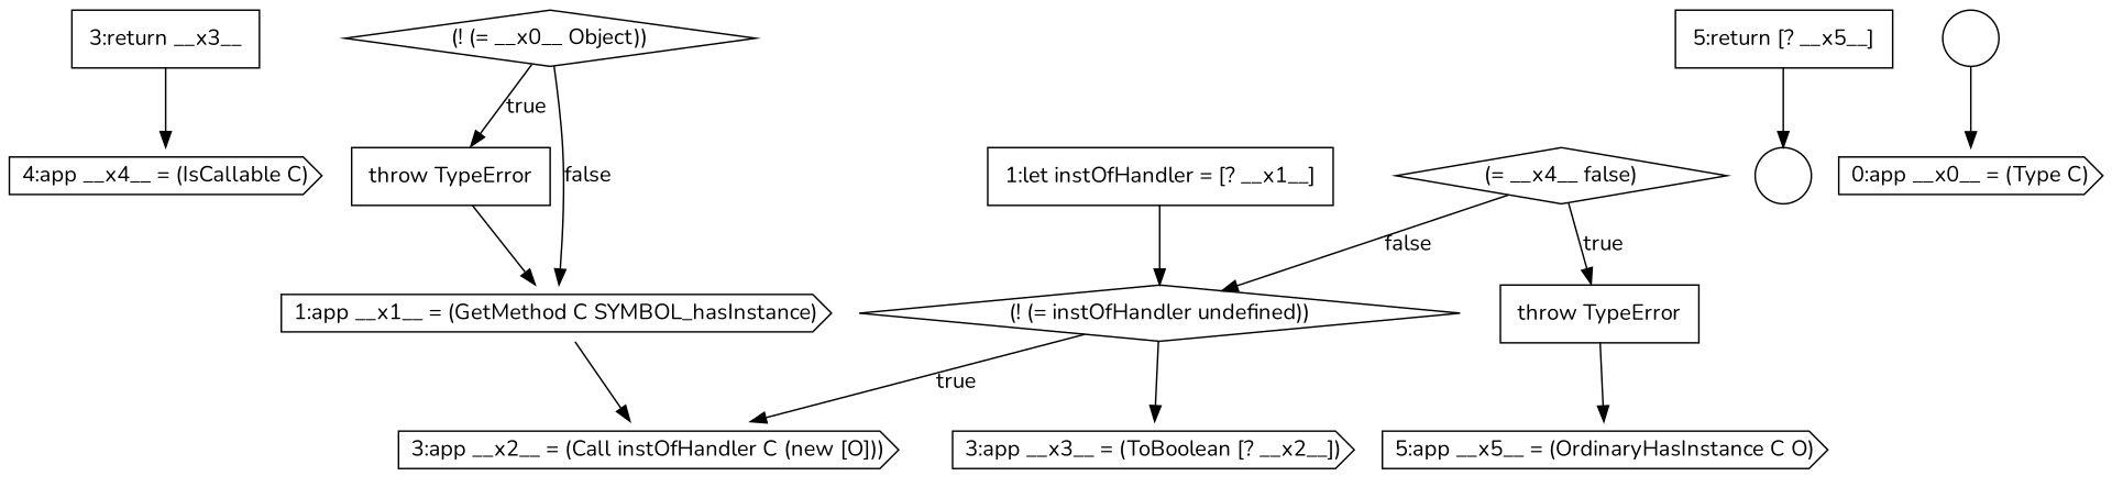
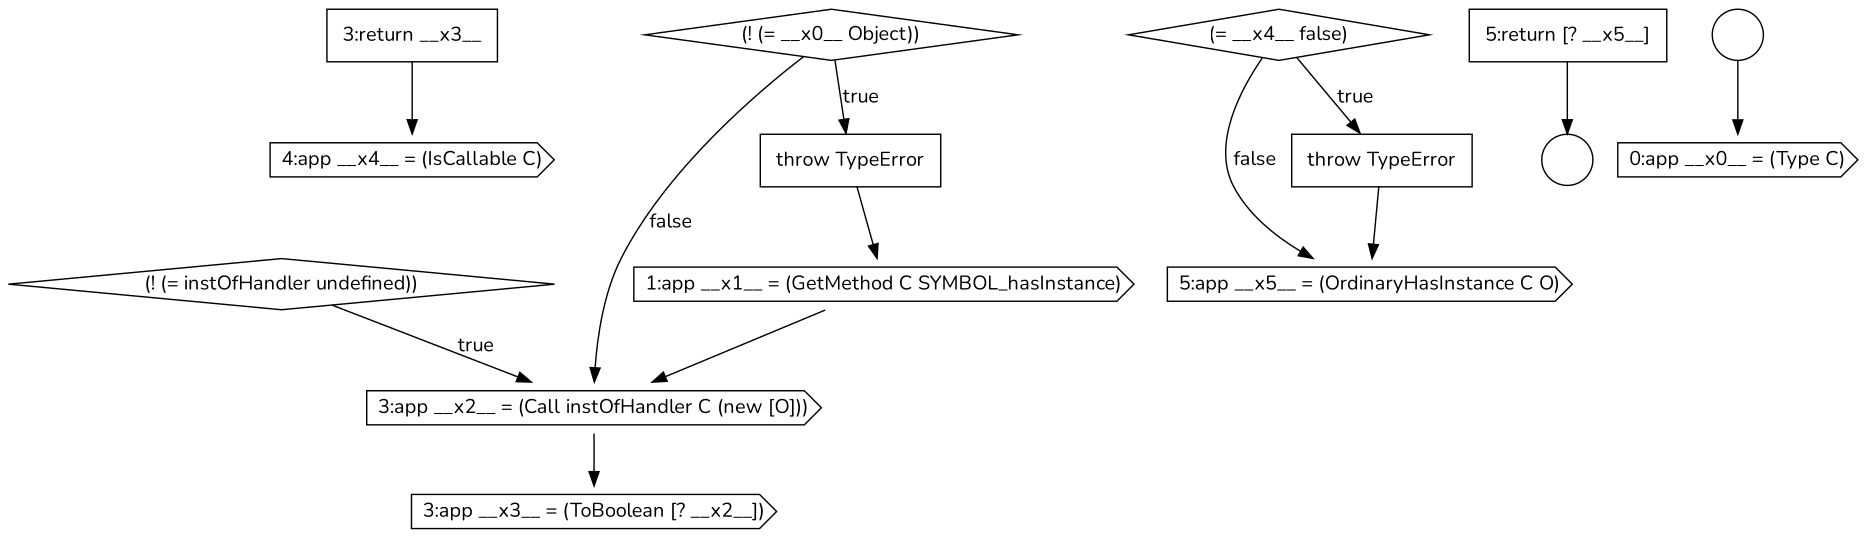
  digraph {
    fontname=Nunito
    node [color=black fillcolor=white fontname=Nunito shape=cds style=filled]
    edge [color=black fontname=Nunito]
    n1 [label=<<font color="black">     <table border="0" cellborder="1" cellspacing="0" cellpadding="10">       <tr><td align="left">3:return __x3__</td></tr>     </table>   </font>> margin=0 shape=none]
    n2 [label=<<font color="black">4:app __x4__ = (IsCallable C)</font>>]
    n3 [label=<<font color="black">(! (= instOfHandler undefined))</font>> shape=diamond]
    n4 [label=<<font color="black">3:app __x2__ = (Call instOfHandler C (new [O]))</font>>]
    n5 [label=<<font color="black">3:app __x3__ = (ToBoolean [? __x2__])</font>>]
    n6 [label=<<font color="black">(! (= __x0__ Object))</font>> shape=diamond]
    n7 [label=<<font color="black">     <table border="0" cellborder="1" cellspacing="0" cellpadding="10">       <tr><td align="left">throw TypeError</td></tr>     </table>   </font>> margin=0 shape=none]
    n8 [label=<<font color="black">1:app __x1__ = (GetMethod C SYMBOL_hasInstance)</font>>]
    n9 [label=<<font color="black">5:app __x5__ = (OrdinaryHasInstance C O)</font>>]
    n10 [label=<<font color="black">     <table border="0" cellborder="1" cellspacing="0" cellpadding="10">       <tr><td align="left">5:return [? __x5__]</td></tr>     </table>   </font>> margin=0 shape=none]
    n11 [label=" " shape=circle]
    n12 [label=<<font color="black">     <table border="0" cellborder="1" cellspacing="0" cellpadding="10">       <tr><td align="left">throw TypeError</td></tr>     </table>   </font>> margin=0 shape=none]
-   n13 [label=<<font color="black">     <table border="0" cellborder="1" cellspacing="0" cellpadding="10">       <tr><td align="left">1:let instOfHandler = [? __x1__]</td></tr>     </table>   </font>> margin=0 shape=none]
    n14 [label=" " shape=circle]
    n15 [label=<<font color="black">0:app __x0__ = (Type C)</font>>]
    n16 [label=<<font color="black">(= __x4__ false)</font>> shape=diamond]
    n1 -> n2
    n3 -> n4 [label=<<font color="black">true</font>>]
-   n3 -> n5
+   n4 -> n5
    n6 -> n7 [label=<<font color="black">true</font>>]
-   n6 -> n8 [label=<<font color="black">false</font>>]
+   n6 -> n4 [label=<<font color="black">false</font>>]
    n7 -> n8
    n8 -> n4
    n10 -> n11
    n12 -> n9
-   n13 -> n3
    n14 -> n15
-   n16 -> n3 [label=<<font color="black">false</font>>]
+   n16 -> n9 [label=<<font color="black">false</font>>]
    n16 -> n12 [label=<<font color="black">true</font>>]
  }
